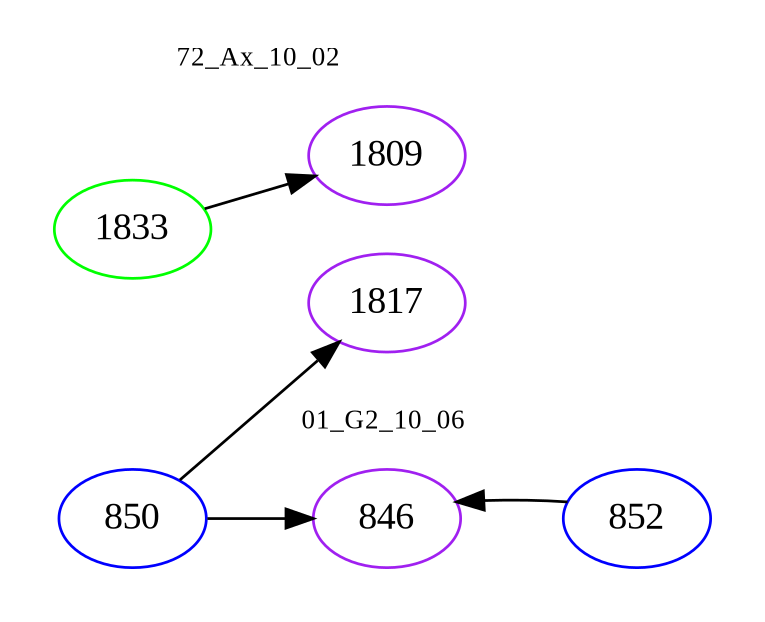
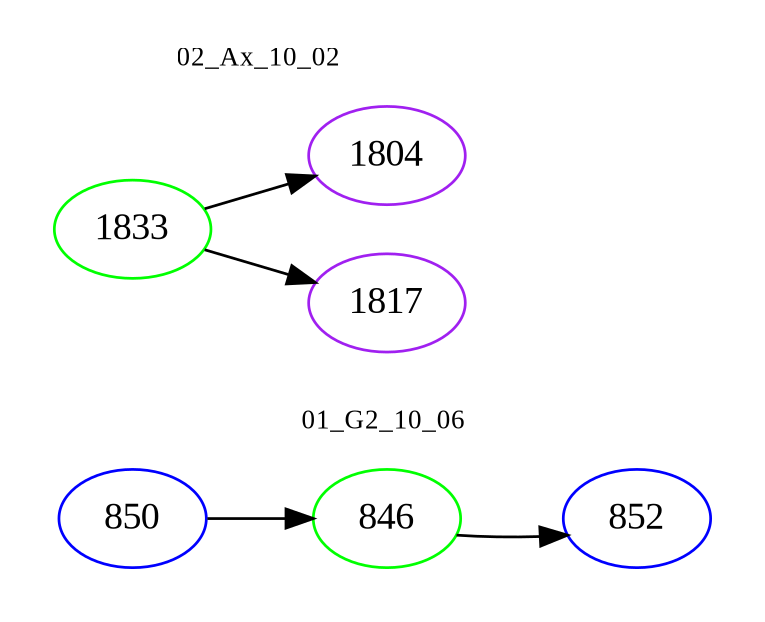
  digraph {
    fontname="Liberation Serif"
    rankdir=LR
    node [color=green fontname="Liberation Serif"]
    edge [color=black fontname="Liberation Serif"]
    n1 [label=1833]
    n2 [color=purple label=1817]
-   n3 [color=purple label=1809]
-   n4 [color=purple label=846]
+   n3 [color=purple label=1804]
+   n4 [label=846]
    n5 [color=blue label=850]
    n6 [color=blue label=852]
    subgraph cluster_1 {
      color=white
      fontsize=10
-     label="72_Ax_10_02"
+     label="02_Ax_10_02"
      n1
      n2
      n3
    }
    subgraph cluster_2 {
      color=white
      fontsize=10
      label="01_G2_10_06"
      n4
      n5
      n6
    }
-   n5 -> n2
+   n1 -> n2
    n1 -> n3
-   n6 -> n4
+   n4 -> n6
    n5 -> n4
  }
